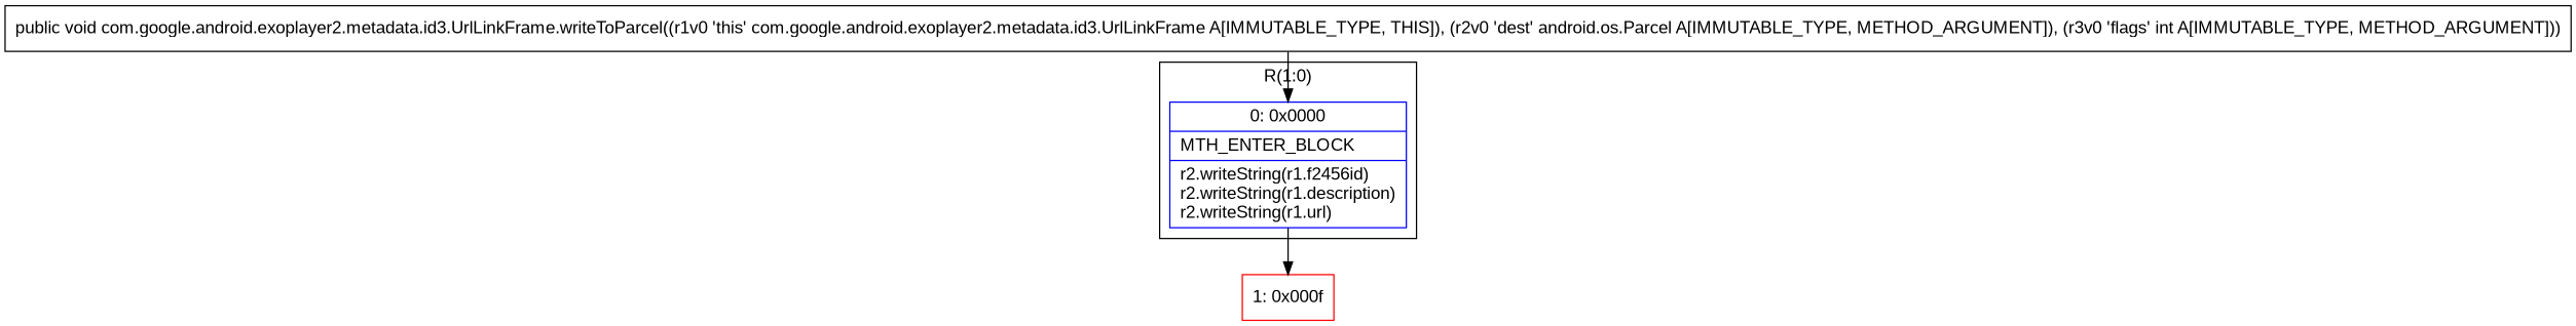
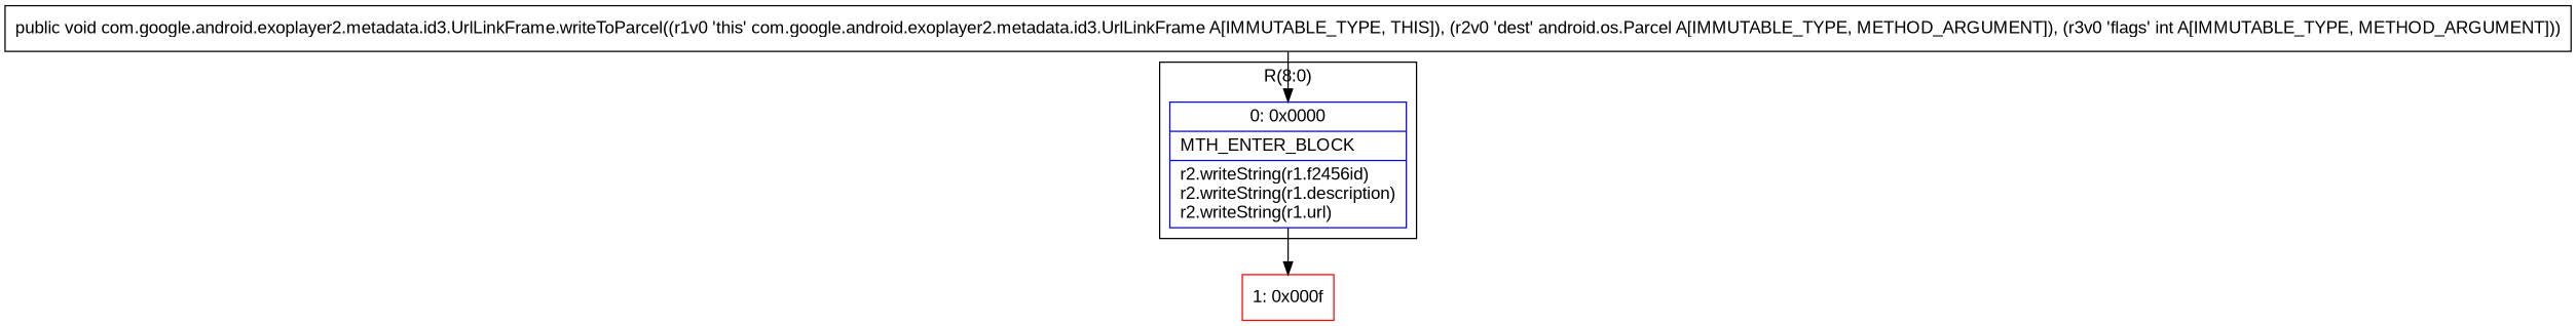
  digraph {
    fontname="Liberation Sans"
    node [shape=record fontname="Liberation Sans"]
    edge [fontname="Liberation Sans"]
    n1 [color=blue label="{0\:\ 0x0000|MTH_ENTER_BLOCK\l|r2.writeString(r1.f2456id)\lr2.writeString(r1.description)\lr2.writeString(r1.url)\l}"]
    n2 [color=red label="{1\:\ 0x000f}"]
    n3 [label="{public void com.google.android.exoplayer2.metadata.id3.UrlLinkFrame.writeToParcel((r1v0 'this' com.google.android.exoplayer2.metadata.id3.UrlLinkFrame A[IMMUTABLE_TYPE, THIS]), (r2v0 'dest' android.os.Parcel A[IMMUTABLE_TYPE, METHOD_ARGUMENT]), (r3v0 'flags' int A[IMMUTABLE_TYPE, METHOD_ARGUMENT])) }"]
    subgraph cluster_1 {
-     label="R(1:0)"
+     label="R(8:0)"
      n1
    }
    n1 -> n2
    n3 -> n1
  }
